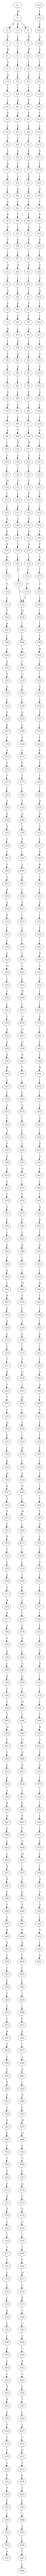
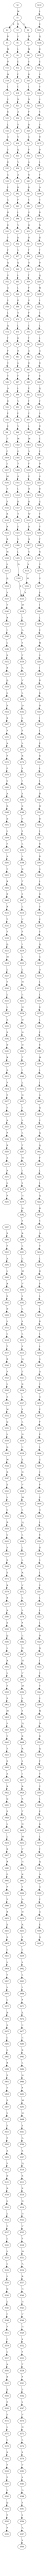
  strict digraph {
    fontname="Liberation Serif"
    node [fontname="Liberation Serif"]
    edge [fontname="Liberation Serif"]
    S0
    S1
    S2
    S3
    S4
    S5
    S6
    S7
    S8
    S9
    S10
    S11
    S12
    S13
    S14
    S15
    S16
    S17
    S18
    S19
    S20
    S21
    S22
    S23
    S24
    S25
    S26
    S27
    S28
    S29
    S30
    S31
    S32
    S33
    S34
    S35
    S36
    S37
    S38
    S39
    S40
    S41
    S42
    S43
    S44
    S45
    S46
    S47
    S48
    S49
    S50
    S51
    S52
    S53
    S54
    S55
    S56
    S57
    S58
    S59
    S60
    S61
    S62
    S63
    S64
    S65
    S66
    S67
    S68
    S69
    S70
    S71
    S72
    S73
    S74
    S75
    S76
    S77
    S78
    S79
    S80
    S81
    S82
    S83
    S84
    S85
    S86
    S87
    S88
    S89
    S90
    S91
    S92
    S93
    S94
    S95
    S96
    S97
    S98
    S99
    S100
    S101
    S102
    S103
    S104
    S105
    S106
    S107
    S108
    S109
    S110
    S111
    S112
    S113
    S114
    S115
    S116
    S117
    S118
    S119
    S120
    S121
    S122
    S123
    S124
    S125
    S126
    S127
    S128
    S129
    S130
    S131
    S132
    S133
    S134
    S135
    S136
    S137
    S138
    S140
    S141
    S139
    S142
    S143
    S144
    S145
    S146
    S147
    S148
    S149
    S150
    S151
    S152
    S153
    S154
    S155
    S156
    S157
    S158
    S159
    S160
    S161
    S162
    S163
    S164
    S165
    S166
    S167
    S168
    S169
    S170
    S171
    S172
    S173
    S174
    S175
    S176
    S177
    S178
    S179
    S180
    S181
    S182
    S183
    S184
    S185
    S186
    S187
    S188
    S189
    S190
    S191
    S192
    S193
    S194
    S195
    S196
    S197
    S198
    S199
    S200
    S201
    S202
    S203
    S204
    S205
    S206
    S207
    S208
    S209
    S210
    S211
    S212
    S213
    S214
    S215
    S216
    S217
    S218
    S219
    S220
    S221
    S222
    S223
    S224
    S225
    S226
    S227
    S228
    S229
    S230
    S231
    S232
    S233
    S234
    S235
    S236
    S237
    S238
    S239
    S240
    S241
    S242
    S243
    S244
    S245
    S246
    S247
    S248
    S249
    S250
    S251
    S252
    S253
    S254
    S255
    S256
    S257
    S258
    S259
    S260
    S261
    S262
    S263
    S264
    S265
    S266
    S267
    S268
    S269
    S270
    S271
    S272
    S273
    S274
    S275
    S276
    S277
    S278
    S279
    S280
    S281
    S282
    S283
-   S284
    S285
    S286
    S287
    S288
    S289
    S290
    S291
    S292
    S293
    S294
    S295
    S296
    S297
    S298
    S299
    S300
    S301
    S302
    S303
    S304
    S305
    S306
    S307
    S308
    S309
    S310
    S311
    S312
    S313
    S314
    S315
    S316
    S317
    S318
    S319
    S320
    S321
    S322
    S323
    S324
    S325
    S326
    S327
    S328
    S329
    S330
    S331
    S332
    S333
    S334
    S335
    S336
    S337
    S338
    S339
    S340
    S341
    S342
    S343
    S344
    S345
    S346
    S347
    S348
    S349
    S350
    S351
    S352
    S353
    S354
    S355
    S356
    S357
    S358
    S359
    S360
    S361
    S362
    S363
    S364
    S365
    S366
    S367
    S368
    S369
    S370
    S371
    S372
    S373
    S374
    S375
    S376
    S377
    S378
    S379
    S380
    S381
    S382
    S383
    S384
    S385
    S386
    S387
    S388
    S389
    S390
    S391
    S392
    S393
    S394
    S395
    S396
    S397
    S398
    S399
    S400
    S401
    S402
    S403
    S404
    S405
    S406
    S407
    S408
    S409
    S410
    S411
    S412
    S413
    S414
    S415
    S416
    S417
    S418
    S419
    S420
    S421
    S422
    S423
    S424
    S425
    S426
    S427
    S428
    S429
    S430
    S431
    S432
    S433
    S434
    S435
    S436
    S437
    S438
    S439
    S440
    S441
    S442
    S443
    S444
    S445
    S446
    S447
    S448
    S449
    S450
    S451
    S452
    S453
    S454
    S455
    S456
    S457
    S458
    S459
    S460
    S461
    S462
    S463
    S464
    S465
    S466
    S467
    S468
    S469
    S470
    S471
    S472
    S473
    S474
    S475
    S476
    S477
    S478
    S479
    S480
    S481
    S482
    S483
    S484
    S485
    S486
    S487
    S488
    S489
    S490
    S491
    S492
    S493
    S494
    S495
    S496
    S497
    S498
    S499
    S500
    S501
    S502
    S503
    S504
    S505
    S506
    S507
    S508
    S509
    S510
    S511
    S512
    S513
    S514
    S515
    S516
    S517
    S518
    S519
    S520
    S521
    S522
    S523
    S524
    S525
    S526
    S527
    S528
    S529
    S530
    S531
    S532
    S533
    S534
    S535
    S536
    S537
    S538
    S539
    S540
    S541
    S542
    S543
    S544
    S545
    S546
    S547
    S548
    S549
    S550
    S551
    S552
    S553
    S554
    S555
    S556
    S557
    S558
    S559
    S560
    S561
    S562
    S563
    S564
    S565
    S566
    S567
    S568
    S569
    S570
    S571
    S572
    S573
    S574
    S575
    S576
    S577
    S578
    S579
    S580
    S581
    S582
    S583
    S584
    S585
    S586
    S587
    S588
    S589
    S590
    S591
    S592
    S593
    S594
    S595
    S596
    S597
    S598
    S599
    S600
    S601
    S0 -> S1 [label=M]
    S1 -> S2 [label=E]
    S1 -> S3 [label=N]
    S1 -> S4 [label=S]
    S2 -> S5 [label=R]
    S3 -> S6 [label=S]
    S4 -> S7 [label=W]
    S5 -> S8 [label=M]
    S6 -> S9 [label=L]
    S7 -> S10 [label=M]
    S8 -> S11 [label=N]
    S9 -> S12 [label=E]
    S10 -> S13 [label=S]
    S11 -> S14 [label=W]
    S12 -> S15 [label=F]
    S13 -> S16 [label=R]
    S14 -> S17 [label=L]
    S15 -> S18 [label=C]
    S16 -> S19 [label=L]
    S17 -> S20 [label=S]
    S18 -> S21 [label=N]
    S19 -> S22 [label=N]
    S20 -> S23 [label=R]
    S21 -> S24 [label=A]
    S22 -> S25 [label=P]
    S23 -> S26 [label=L]
    S24 -> S27 [label=V]
    S25 -> S28 [label=R]
    S26 -> S29 [label=A]
    S27 -> S30 [label=V]
    S28 -> S31 [label=G]
    S29 -> S32 [label=S]
    S30 -> S33 [label=Q]
    S31 -> S34 [label=P]
    S32 -> S35 [label=R]
    S33 -> S36 [label=V]
    S34 -> S37 [label=G]
    S35 -> S38 [label=G]
    S36 -> S39 [label=A]
    S37 -> S40 [label=N]
    S38 -> S41 [label=P]
    S39 -> S42 [label=H]
    S40 -> S43 [label=R]
    S41 -> S44 [label=G]
    S42 -> S45 [label=P]
    S43 -> S46 [label=S]
    S44 -> S47 [label=H]
    S45 -> S48 [label=L]
    S46 -> S49 [label=G]
    S47 -> S50 [label=R]
    S48 -> S51 [label=V]
    S49 -> S52 [label=H]
    S50 -> S53 [label=V]
    S51 -> S54 [label=R]
    S52 -> S55 [label=N]
    S53 -> S56 [label=P]
    S54 -> S57 [label=S]
    S55 -> S58 [label=T]
    S56 -> S59 [label=Q]
    S57 -> S60 [label=Q]
    S58 -> S61 [label=A]
    S59 -> S62 [label=G]
    S60 -> S63 [label=L]
    S61 -> S64 [label=T]
    S62 -> S65 [label=A]
    S63 -> S66 [label=L]
    S64 -> S67 [label=P]
    S65 -> S68 [label=S]
    S66 -> S69 [label=D]
    S67 -> S70 [label=G]
    S68 -> S71 [label=L]
    S69 -> S72 [label=Y]
    S70 -> S73 [label=P]
    S71 -> S74 [label=Q]
    S72 -> S75 [label=L]
    S73 -> S76 [label=C]
    S74 -> S77 [label=T]
    S75 -> S78 [label=H]
    S76 -> S79 [label=T]
    S77 -> S80 [label=P]
    S78 -> S81 [label=N]
    S79 -> S82 [label=A]
    S80 -> S83 [label=V]
    S81 -> S84 [label=G]
    S82 -> S85 [label=D]
    S83 -> S86 [label=V]
    S84 -> S87 [label=F]
    S85 -> S88 [label=P]
    S86 -> S89 [label=A]
    S87 -> S90 [label=L]
    S88 -> S91 [label=E]
    S89 -> S92 [label=D]
    S90 -> S93 [label=V]
    S91 -> S94 [label=T]
    S92 -> S95 [label=P]
    S93 -> S96 [label=P]
    S94 -> S97 [label=C]
    S95 -> S98 [label=E]
    S96 -> S99 [label=V]
    S97 -> S100 [label=L]
    S98 -> S101 [label=T]
    S99 -> S102 [label=M]
    S100 -> S103 [label=M]
    S101 -> S104 [label=C]
    S102 -> S105 [label=G]
    S103 -> S106 [label=V]
    S104 -> S107 [label=L]
    S105 -> S108 [label=T]
    S106 -> S109 [label=F]
    S107 -> S110 [label=M]
    S108 -> S111 [label=A]
    S109 -> S112 [label=E]
    S110 -> S113 [label=V]
    S111 -> S114 [label=L]
    S112 -> S115 [label=N]
    S113 -> S116 [label=F]
    S114 -> S117 [label=H]
    S115 -> S118 [label=H]
    S116 -> S119 [label=K]
    S117 -> S120 [label=T]
    S118 -> S121 [label=W]
    S119 -> S122 [label=N]
    S120 -> S123 [label=S]
    S121 -> S124 [label=R]
    S122 -> S125 [label=H]
    S123 -> S126 [label=S]
    S124 -> S127 [label=Q]
    S125 -> S128 [label=W]
    S126 -> S129 [label=L]
    S127 -> S130 [label=V]
    S128 -> S131 [label=S]
    S129 -> S132 [label=D]
    S130 -> S133 [label=S]
    S131 -> S134 [label=Q]
    S132 -> S135 [label=E]
    S133 -> S136 [label=W]
    S134 -> S137 [label=V]
    S135 -> S138 [label=M]
    S136 -> S135 [label=V]
    S137 -> S140 [label=V]
    S138 -> S141 [label=I]
    S140 -> S143 [label=R]
    S141 -> S144 [label=A]
    S139 -> S142 [label=L]
    S142 -> S145 [label=E]
    S143 -> S146 [label=I]
    S144 -> S147 [label=S]
    S145 -> S148 [label=Q]
    S146 -> S149 [label=L]
    S147 -> S150 [label=T]
    S148 -> S151 [label=R]
    S149 -> S152 [label=E]
    S150 -> S153 [label=A]
    S151 -> S154 [label=E]
    S152 -> S155 [label=R]
    S153 -> S156 [label=Y]
    S154 -> S157 [label=S]
    S155 -> S158 [label=Q]
    S156 -> S159 [label=L]
    S157 -> S160 [label=S]
    S158 -> S161 [label=G]
    S159 -> S162 [label=D]
    S160 -> S163 [label=S]
    S161 -> S164 [label=P]
    S162 -> S165 [label=L]
    S163 -> S166 [label=S]
    S164 -> S167 [label=R]
    S165 -> S168 [label=F]
    S166 -> S169 [label=S]
    S167 -> S170 [label=V]
    S168 -> S171 [label=L]
    S169 -> S172 [label=D]
    S170 -> S173 [label=A]
    S171 -> S174 [label=R]
    S172 -> S175 [label=D]
    S173 -> S176 [label=P]
    S174 -> S177 [label=S]
    S175 -> S178 [label=L]
    S176 -> S179 [label=G]
    S177 -> S180 [label=I]
    S178 -> S181 [label=T]
    S179 -> S182 [label=G]
    S180 -> S183 [label=S]
    S181 -> S184 [label=A]
    S182 -> S185 [label=A]
    S183 -> S186 [label=E]
    S184 -> S187 [label=V]
    S185 -> S188 [label=D]
    S186 -> S189 [label=T]
    S187 -> S190 [label=R]
    S188 -> S191 [label=D]
    S189 -> S192 [label=S]
    S190 -> S193 [label=N]
    S191 -> S194 [label=L]
    S192 -> S195 [label=L]
    S193 -> S196 [label=H]
    S194 -> S197 [label=S]
    S195 -> S198 [label=L]
    S196 -> S199 [label=T]
    S197 -> S200 [label=A]
    S198 -> S201 [label=K]
    S199 -> S202 [label=D]
    S200 -> S203 [label=V]
    S201 -> S204 [label=T]
    S202 -> S205 [label=Q]
    S203 -> S206 [label=R]
    S204 -> S207 [label=F]
    S205 -> S208 [label=M]
    S206 -> S209 [label=N]
    S207 -> S210 [label=L]
    S208 -> S211 [label=L]
    S209 -> S212 [label=H]
    S210 -> S213 [label=C]
    S211 -> S214 [label=C]
    S212 -> S215 [label=T]
    S213 -> S216 [label=F]
    S214 -> S217 [label=L]
    S215 -> S218 [label=Y]
    S216 -> S219 [label=I]
    S217 -> S220 [label=L]
    S218 -> S221 [label=Q]
    S219 -> S222 [label=L]
    S220 -> S223 [label=A]
    S221 -> S224 [label=M]
    S222 -> S225 [label=L]
    S223 -> S226 [label=D]
    S224 -> S227 [label=L]
    S225 -> S228 [label=H]
    S226 -> S229 [label=E]
    S227 -> S230 [label=T]
    S228 -> S231 [label=C]
    S229 -> S232 [label=Q]
    S230 -> S233 [label=L]
    S231 -> S234 [label=H]
    S232 -> S235 [label=P]
    S233 -> S236 [label=L]
    S234 -> S237 [label=D]
    S235 -> S238 [label=S]
    S236 -> S239 [label=A]
    S237 -> S240 [label=N]
    S238 -> S241 [label=D]
    S239 -> S242 [label=E]
    S240 -> S243 [label=D]
    S241 -> S244 [label=C]
    S242 -> S245 [label=D]
    S243 -> S246 [label=T]
    S244 -> S247 [label=P]
    S245 -> S248 [label=H]
    S246 -> S249 [label=I]
    S247 -> S250 [label=D]
    S248 -> S251 [label=A]
    S249 -> S252 [label=L]
    S250 -> S253 [label=G]
    S251 -> S254 [label=V]
    S252 -> S255 [label=D]
    S253 -> S256 [label=D]
    S254 -> S257 [label=P]
    S255 -> S258 [label=I]
    S256 -> S259 [label=G]
    S257 -> S260 [label=S]
    S258 -> S261 [label=L]
    S259 -> S262 [label=T]
    S260 -> S263 [label=A]
    S261 -> S264 [label=L]
    S262 -> S265 [label=V]
    S263 -> S266 [label=P]
    S264 -> S267 [label=T]
    S265 -> S268 [label=P]
    S266 -> S269 [label=N]
    S267 -> S270 [label=H]
    S268 -> S271 [label=N]
    S269 -> S272 [label=A]
    S270 -> S273 [label=I]
    S271 -> S274 [label=V]
    S272 -> S275 [label=P]
    S273 -> S276 [label=S]
    S274 -> S277 [label=G]
    S275 -> S278 [label=G]
    S276 -> S279 [label=G]
    S277 -> S280 [label=P]
    S278 -> S281 [label=P]
    S279 -> S282 [label=N]
    S280 -> S283 [label=I]
-   S281 -> S284 [label=L]
    S282 -> S285 [label=S]
    S283 -> S286 [label=L]
-   S284 -> S287 [label=L]
    S285 -> S288 [label=R]
    S286 -> S289 [label=E]
    S287 -> S290 [label=E]
    S288 -> S291 [label=L]
    S289 -> S292 [label=M]
    S290 -> S293 [label=F]
    S291 -> S294 [label=C]
    S292 -> S295 [label=V]
    S293 -> S296 [label=A]
    S294 -> S297 [label=M]
    S295 -> S298 [label=I]
    S296 -> S299 [label=L]
    S297 -> S300 [label=V]
    S298 -> S301 [label=R]
    S299 -> S302 [label=R]
    S300 -> S303 [label=S]
    S301 -> S304 [label=K]
    S302 -> S305 [label=E]
    S303 -> S306 [label=L]
    S304 -> S307 [label=N]
    S305 -> S308 [label=D]
    S306 -> S309 [label=S]
    S307 -> S310 [label=I]
    S308 -> S311 [label=L]
    S309 -> S312 [label=L]
    S310 -> S313 [label=L]
    S311 -> S314 [label=L]
    S312 -> S315 [label=F]
    S313 -> S316 [label=E]
    S314 -> S317 [label=T]
    S315 -> S318 [label=Q]
    S316 -> S319 [label=R]
    S317 -> S320 [label=R]
    S318 -> S321 [label=T]
    S319 -> S322 [label=L]
    S320 -> S323 [label=V]
    S321 -> S324 [label=K]
    S322 -> S325 [label=L]
    S323 -> S326 [label=L]
    S324 -> S327 [label=L]
    S325 -> S328 [label=H]
    S326 -> S329 [label=A]
    S327 -> S330 [label=S]
    S328 -> S331 [label=W]
    S329 -> S332 [label=W]
    S330 -> S333 [label=L]
    S331 -> S334 [label=H]
    S332 -> S335 [label=Q]
    S333 -> S336 [label=N]
    S334 -> S337 [label=L]
    S335 -> S338 [label=L]
    S336 -> S339 [label=C]
    S337 -> S340 [label=R]
    S338 -> S341 [label=Q]
    S339 -> S342 [label=E]
    S340 -> S343 [label=R]
    S341 -> S344 [label=W]
    S342 -> S345 [label=D]
    S343 -> S346 [label=G]
    S344 -> S347 [label=D]
    S345 -> S348 [label=V]
    S346 -> S349 [label=L]
    S347 -> S350 [label=E]
    S348 -> S351 [label=M]
    S349 -> S352 [label=D]
    S350 -> S353 [label=L]
    S351 -> S354 [label=L]
    S352 -> S355 [label=S]
    S353 -> S356 [label=G]
    S354 -> S357 [label=Q]
    S355 -> S358 [label=E]
    S356 -> S359 [label=D]
    S357 -> S360 [label=L]
    S358 -> S361 [label=S]
    S359 -> S362 [label=G]
    S360 -> S363 [label=I]
    S361 -> S364 [label=Q]
    S362 -> S365 [label=V]
    S363 -> S366 [label=L]
    S364 -> S367 [label=G]
    S365 -> S368 [label=E]
    S366 -> S369 [label=R]
    S367 -> S370 [label=A]
    S368 -> S371 [label=E]
    S369 -> S372 [label=Y]
    S370 -> S373 [label=L]
    S371 -> S374 [label=R]
    S372 -> S375 [label=L]
    S373 -> S376 [label=L]
    S374 -> S377 [label=R]
    S375 -> S378 [label=L]
    S376 -> S379 [label=K]
    S377 -> S380 [label=A]
    S378 -> S381 [label=P]
    S379 -> S382 [label=L]
    S380 -> S383 [label=E]
    S381 -> S384 [label=C]
    S382 -> S385 [label=F]
    S383 -> S386 [label=Q]
    S384 -> S387 [label=N]
    S385 -> S388 [label=E]
    S386 -> S389 [label=L]
    S387 -> S390 [label=H]
    S388 -> S391 [label=M]
    S389 -> S392 [label=K]
    S390 -> S393 [label=V]
    S391 -> S394 [label=L]
    S392 -> S395 [label=L]
    S393 -> S396 [label=M]
    S394 -> S397 [label=I]
    S395 -> S398 [label=F]
    S396 -> S399 [label=L]
    S397 -> S400 [label=G]
    S398 -> S401 [label=E]
    S399 -> S402 [label=S]
    S400 -> S403 [label=Q]
    S401 -> S404 [label=M]
    S402 -> S405 [label=Q]
    S403 -> S406 [label=S]
    S404 -> S407 [label=L]
    S405 -> S408 [label=R]
    S406 -> S409 [label=Q]
    S407 -> S410 [label=V]
    S408 -> S411 [label=R]
    S409 -> S412 [label=Q]
    S410 -> S413 [label=Y]
    S411 -> S414 [label=S]
    S412 -> S415 [label=P]
    S413 -> S416 [label=E]
    S414 -> S417 [label=I]
    S415 -> S418 [label=L]
    S416 -> S419 [label=A]
    S417 -> S420 [label=R]
    S418 -> S421 [label=L]
    S419 -> S422 [label=R]
    S420 -> S423 [label=E]
    S421 -> S424 [label=Q]
    S422 -> S425 [label=Q]
    S423 -> S426 [label=T]
    S424 -> S427 [label=H]
    S425 -> S428 [label=P]
    S426 -> S429 [label=D]
    S427 -> S430 [label=S]
    S428 -> S431 [label=L]
    S429 -> S432 [label=M]
    S430 -> S433 [label=A]
    S431 -> S434 [label=L]
    S432 -> S435 [label=Y]
    S433 -> S436 [label=V]
    S434 -> S437 [label=R]
    S435 -> S438 [label=G]
    S436 -> S439 [label=L]
    S437 -> S440 [label=H]
    S438 -> S441 [label=K]
    S439 -> S442 [label=H]
    S440 -> S443 [label=G]
    S441 -> S444 [label=S]
    S442 -> S445 [label=P]
    S443 -> S446 [label=P]
    S444 -> S447 [label=A]
    S445 -> S448 [label=L]
    S446 -> S449 [label=V]
    S447 -> S450 [label=D]
    S448 -> S451 [label=L]
    S449 -> S452 [label=R]
    S450 -> S453 [label=K]
    S451 -> S454 [label=R]
    S452 -> S455 [label=E]
    S453 -> S456 [label=F]
    S454 -> S457 [label=L]
    S455 -> S458 [label=A]
    S456 -> S459 [label=L]
    S457 -> S460 [label=L]
    S458 -> S461 [label=L]
    S459 -> S462 [label=S]
    S460 -> S463 [label=G]
    S461 -> S464 [label=L]
    S462 -> S465 [label=L]
    S463 -> S466 [label=A]
    S464 -> S467 [label=T]
    S465 -> S468 [label=I]
    S466 -> S469 [label=C]
    S467 -> S470 [label=L]
    S468 -> S471 [label=P]
    S469 -> S472 [label=A]
    S470 -> S473 [label=L]
    S471 -> S474 [label=E]
    S472 -> S475 [label=E]
    S473 -> S476 [label=D]
    S474 -> S477 [label=C]
    S475 -> S478 [label=P]
    S476 -> S479 [label=A]
    S477 -> S480 [label=C]
    S478 -> S481 [label=E]
    S479 -> S482 [label=C]
    S480 -> S483 [label=R]
    S481 -> S484 [label=L]
    S482 -> S485 [label=G]
    S483 -> S486 [label=L]
    S484 -> S487 [label=G]
    S485 -> S488 [label=R]
    S486 -> S489 [label=N]
    S487 -> S490 [label=C]
    S488 -> S491 [label=P]
    S489 -> S492 [label=P]
    S490 -> S493 [label=P]
    S491 -> S494 [label=V]
    S492 -> S495 [label=M]
    S493 -> S496 [label=S]
    S494 -> S497 [label=P]
    S495 -> S498 [label=H]
    S496 -> S499 [label=A]
    S497 -> S500 [label=S]
    S498 -> S501 [label=S]
    S499 -> S502 [label=L]
    S500 -> S503 [label=S]
    S501 -> S504 [label=A]
    S502 -> S505 [label=E]
    S503 -> S506 [label=P]
    S504 -> S507 [label=E]
    S505 -> S508 [label=N]
    S506 -> S509 [label=A]
    S507 -> S510 [label=Q]
    S508 -> S511 [label=S]
    S509 -> S512 [label=L]
    S510 -> S513 [label=E]
    S511 -> S514 [label=L]
    S512 -> S515 [label=D]
    S513 -> S516 [label=E]
    S514 -> S517 [label=V]
    S515 -> S518 [label=D]
    S516 -> S519 [label=D]
    S517 -> S520 [label=L]
    S518 -> S521 [label=G]
    S519 -> S522 [label=G]
    S520 -> S523 [label=L]
    S521 -> S524 [label=L]
    S522 -> S525 [label=V]
    S523 -> S526 [label=L]
    S524 -> S527 [label=V]
    S525 -> S528 [label=F]
    S526 -> S529 [label=N]
    S527 -> S530 [label=L]
    S528 -> S531 [label=W]
    S529 -> S532 [label=Q]
    S530 -> S533 [label=L]
    S531 -> S534 [label=A]
    S532 -> S535 [label=I]
    S533 -> S536 [label=L]
    S534 -> S537 [label=R]
    S535 -> S538 [label=C]
    S536 -> S539 [label=S]
    S537 -> S540 [label=G]
    S538 -> S541 [label=V]
    S539 -> S542 [label=Q]
    S540 -> S543 [label=G]
    S541 -> S544 [label=S]
    S542 -> S545 [label=L]
    S543 -> S546 [label=V]
    S544 -> S547 [label=M]
    S545 -> S548 [label=C]
    S546 -> S549 [label=G]
    S547 -> S550 [label=A]
    S548 -> S551 [label=V]
    S549 -> S552 [label=P]
    S550 -> S553 [label=R]
    S551 -> S554 [label=C]
    S552 -> S555 [label=S]
    S553 -> S556 [label=Q]
    S554 -> S557 [label=L]
    S555 -> S558 [label=T]
    S556 -> S559 [label=P]
    S557 -> S560 [label=A]
    S558 -> S561 [label=P]
    S559 -> S562 [label=V]
    S560 -> S563 [label=R]
    S561 -> S564 [label=T]
    S562 -> S565 [label=V]
    S563 -> S566 [label=E]
    S564 -> S567 [label=S]
    S565 -> S568 [label=L]
    S566 -> S569 [label=P]
    S567 -> S570 [label=V]
    S568 -> S571 [label=E]
    S569 -> S572 [label=S]
    S570 -> S573 [label=D]
    S571 -> S574 [label=K]
    S572 -> S575 [label=L]
    S573 -> S576 [label=L]
    S574 -> S577 [label=L]
    S575 -> S578 [label=L]
    S576 -> S579 [label=P]
    S577 -> S580 [label=F]
    S578 -> S581 [label=E]
    S579 -> S582 [label=Y]
    S580 -> S583 [label=Q]
    S581 -> S584 [label=F]
    S582 -> S585 [label=S]
    S583 -> S586 [label=A]
    S584 -> S587 [label=F]
    S585 -> S588 [label=G]
    S586 -> S589 [label=A]
    S587 -> S590 [label=L]
    S588 -> S591 [label=S]
    S589 -> S592 [label=P]
    S590 -> S593 [label=Q]
    S591 -> S594 [label=S]
    S592 -> S595 [label=A]
    S593 -> S596 [label=P]
    S594 -> S597 [label=A]
    S595 -> S598 [label=E]
    S596 -> S599 [label=P]
    S597 -> S600 [label=S]
    S598 -> S601 [label=Q]
  }
